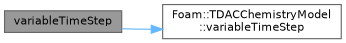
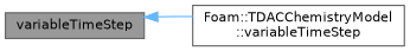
  digraph {
    rankdir=LR
    node [fontname=Helvetica fontsize=10 shape=box style=filled]
    n1 [color=gray40 fillcolor=grey60 fontcolor=black height=0.2 label=variableTimeStep width=0.4]
    n2 [color=grey40 fillcolor=white height=0.2 label="Foam::TDACChemistryModel\l::variableTimeStep" width=0.4]
-   n1 -> n2 [color=steelblue1 fontname=Helvetica fontsize=10 labelfontname=Helvetica labelfontsize=10 style=solid]
+   n2 -> n1 [color=steelblue1 fontname=Helvetica fontsize=10 labelfontname=Helvetica labelfontsize=10 style=solid]
  }
